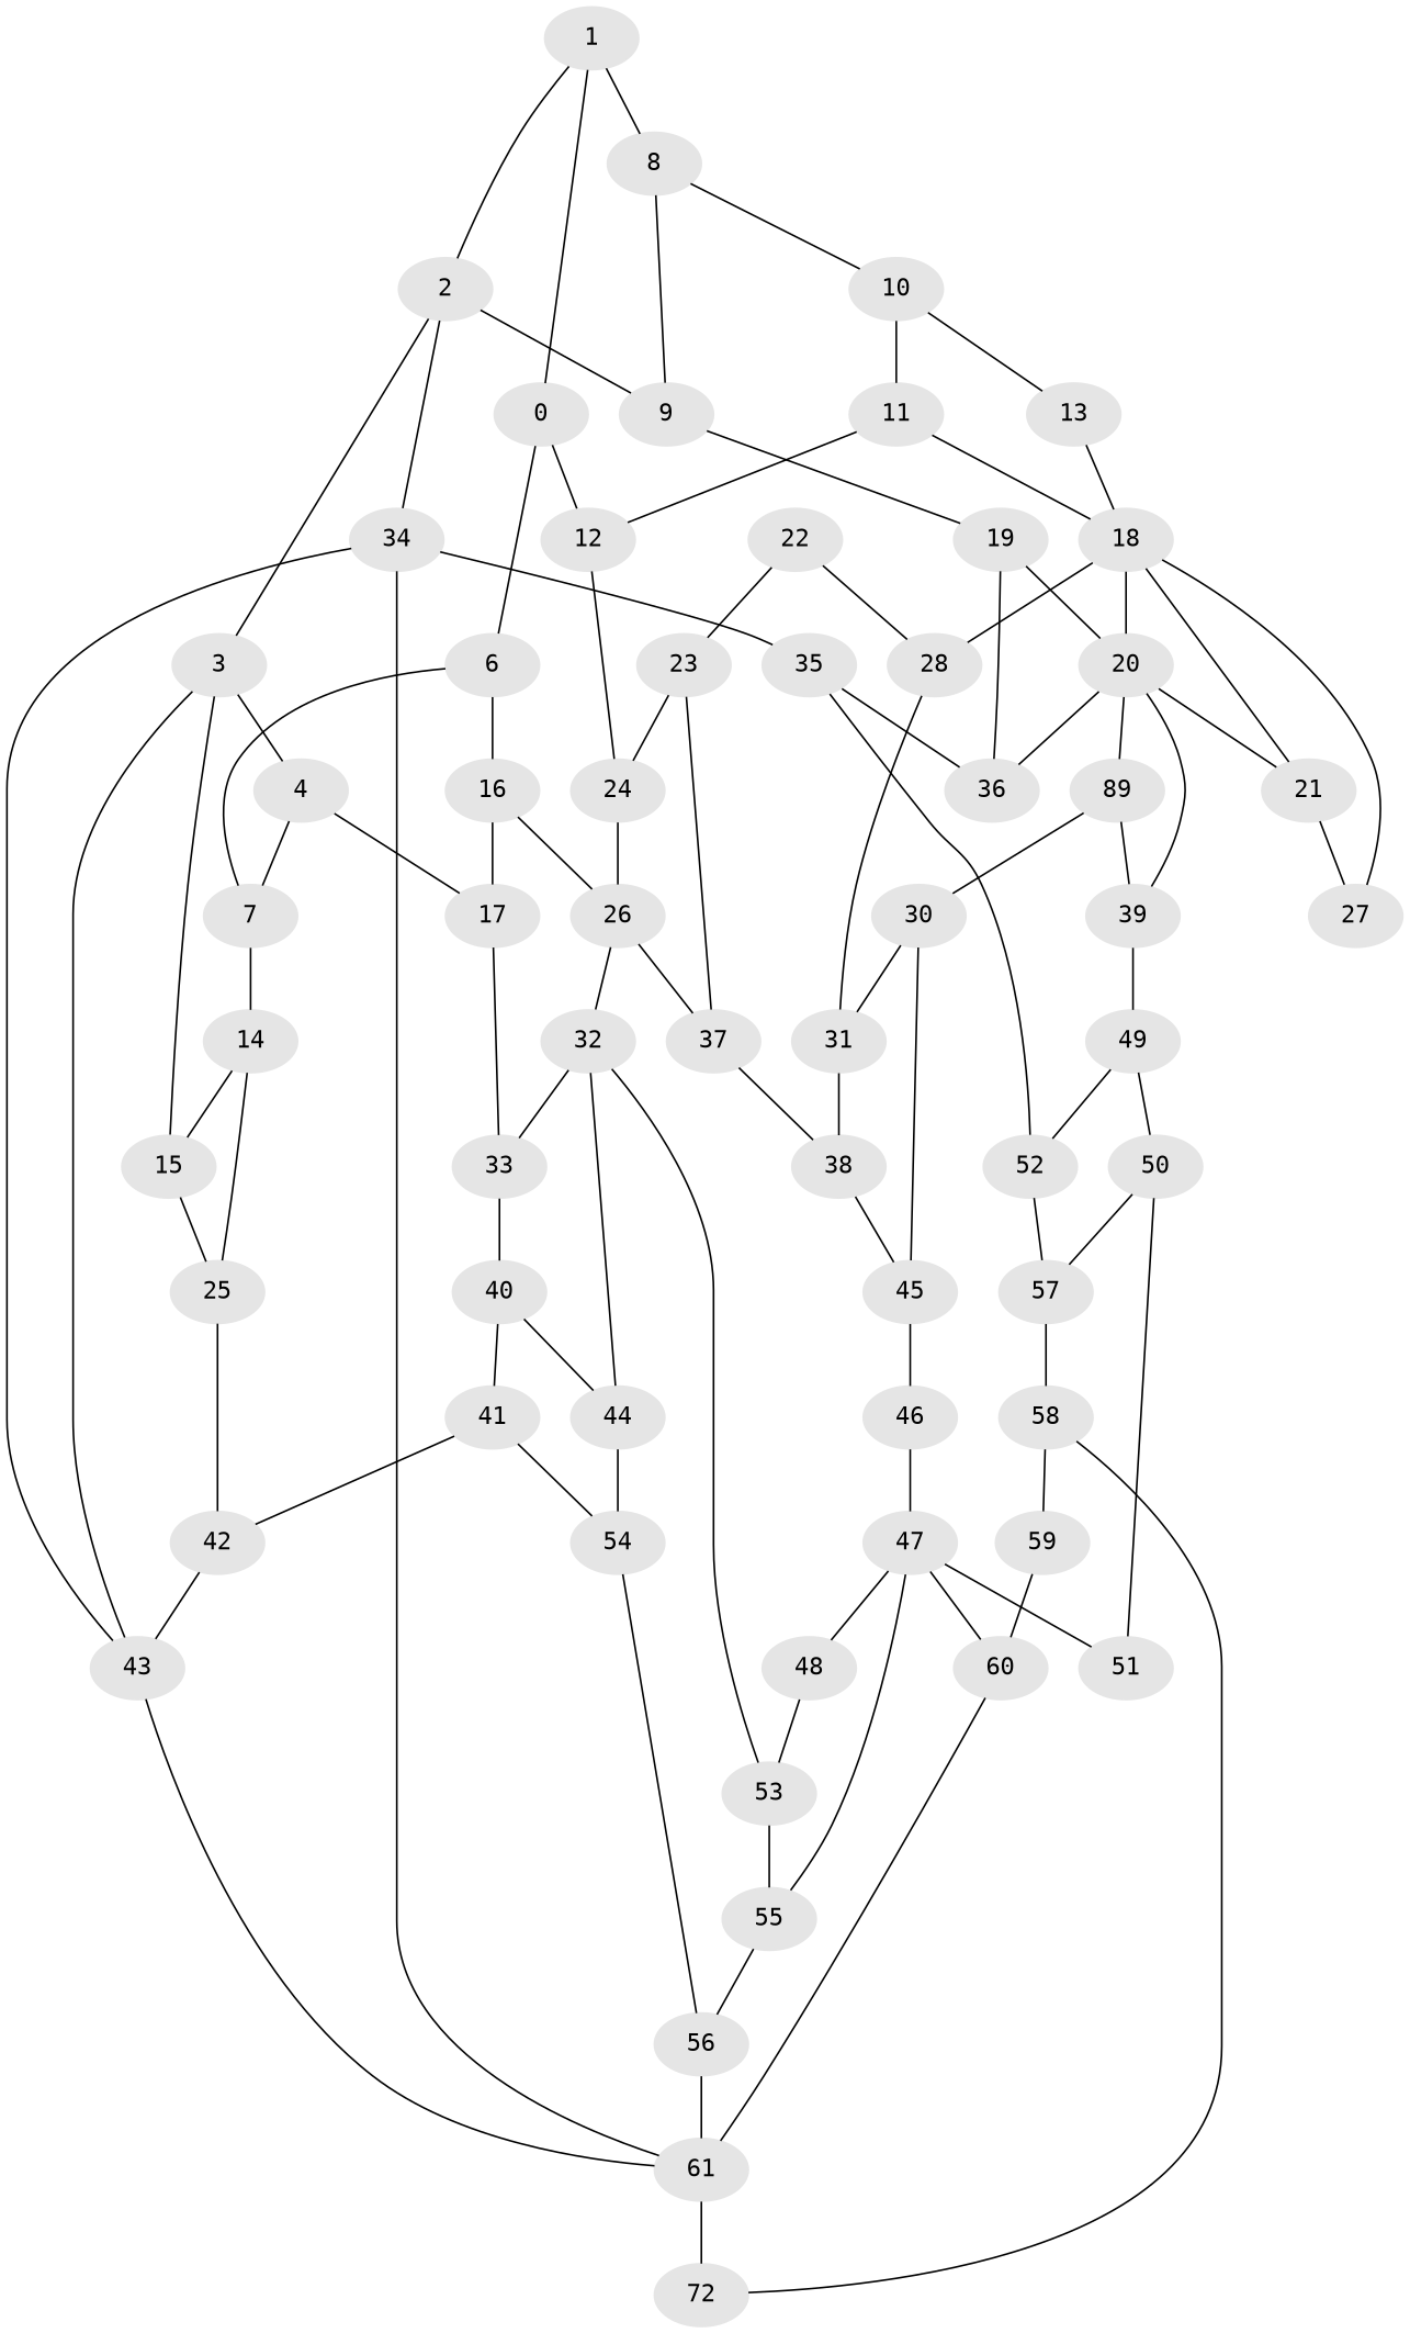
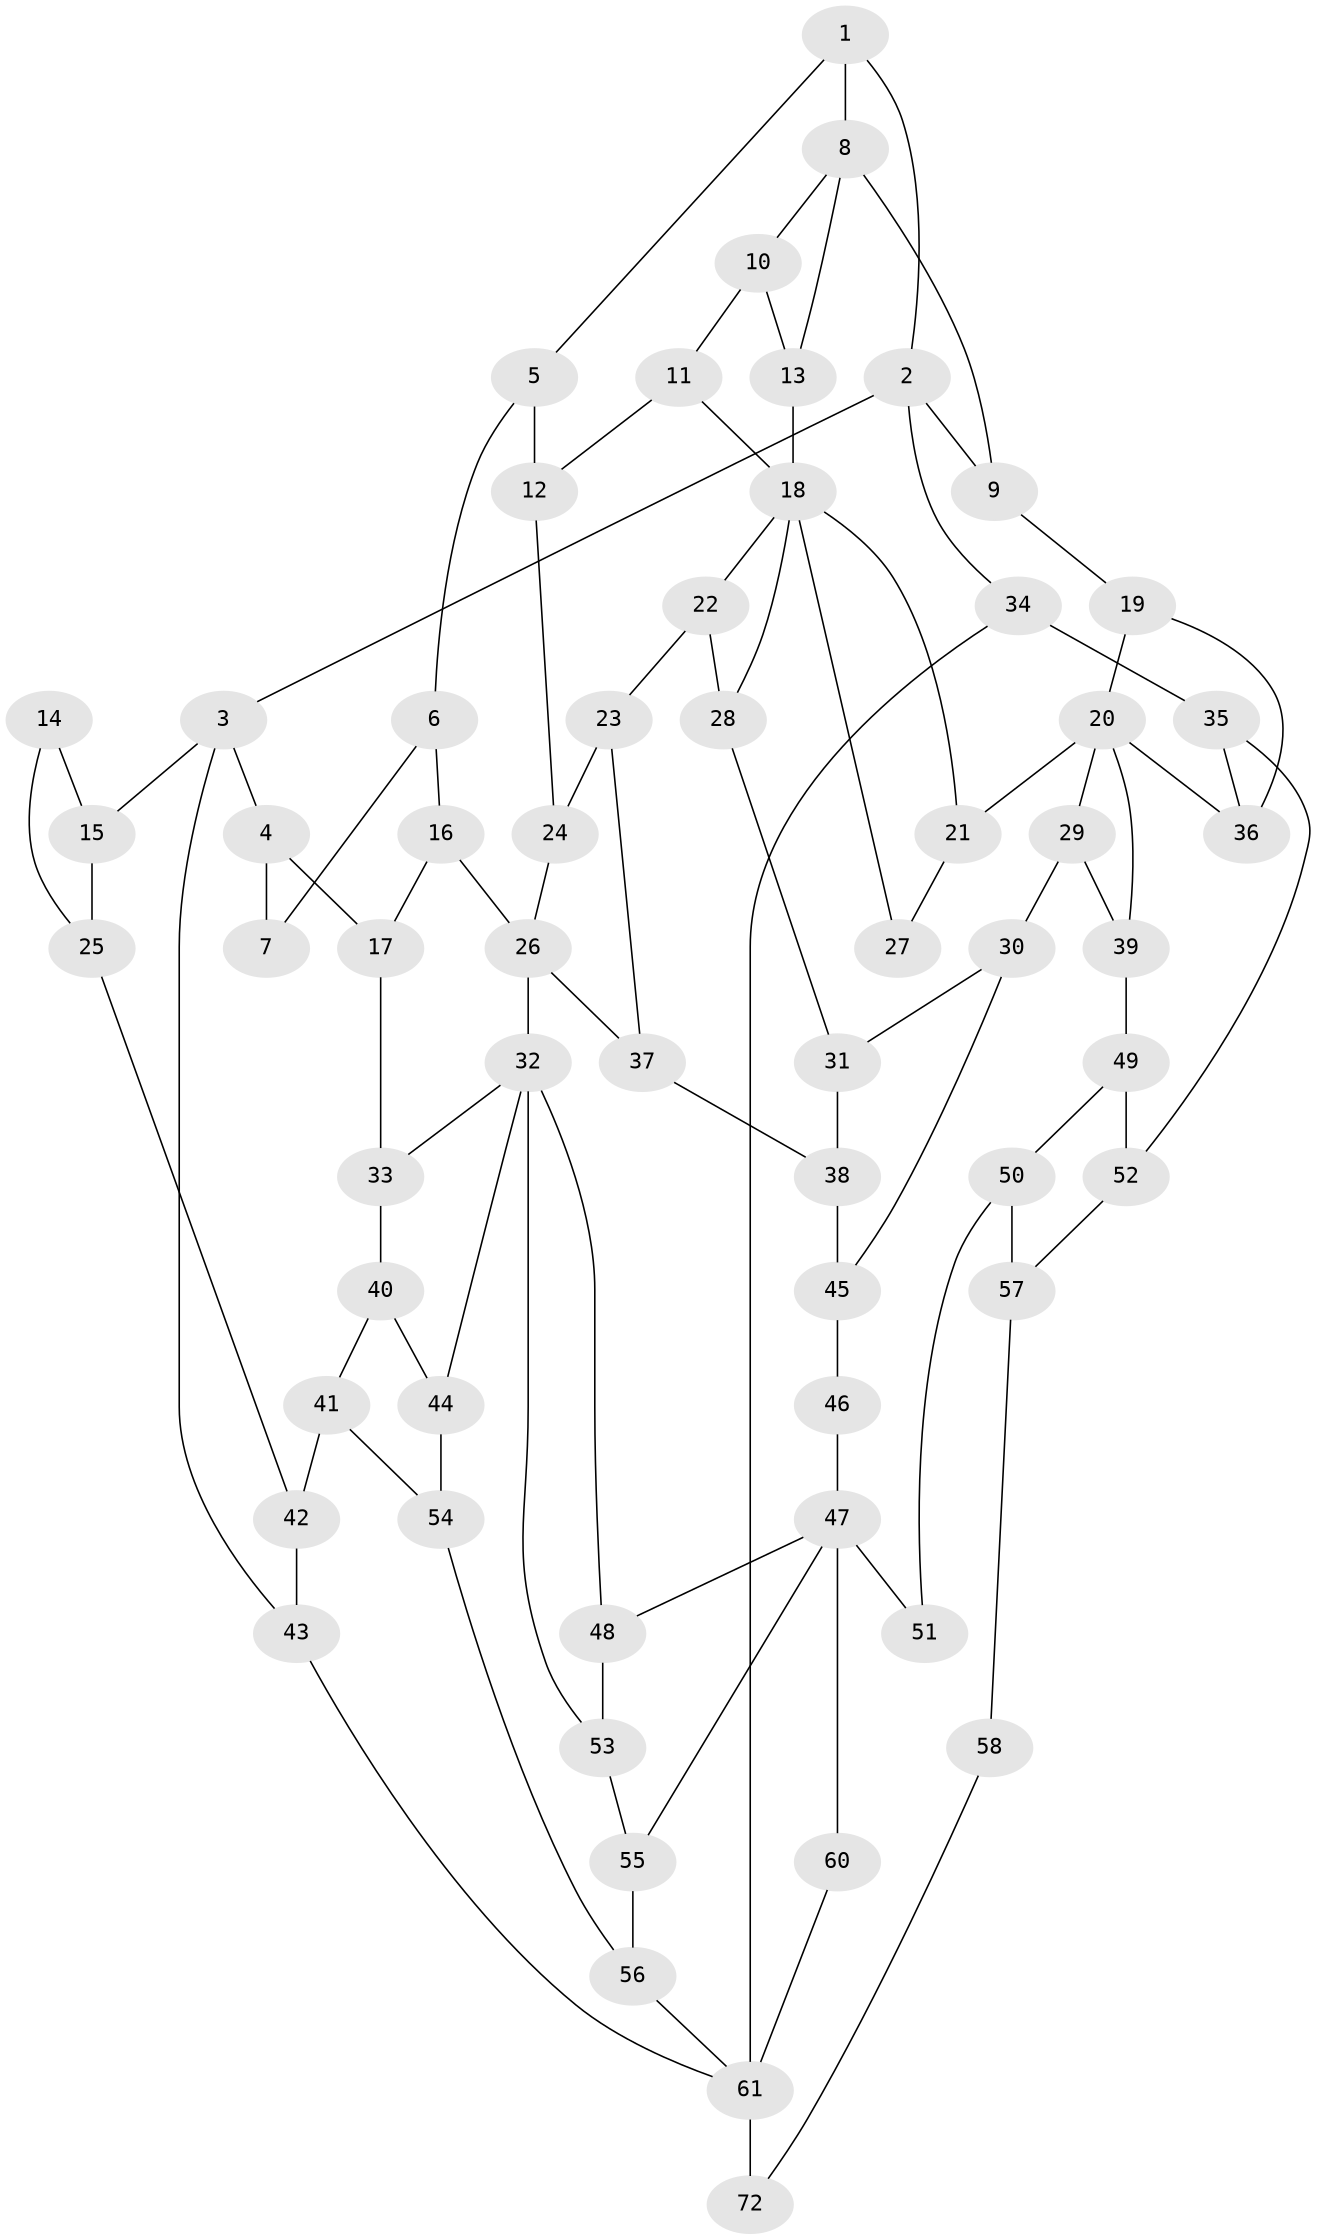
  graph {
    fontname="DejaVu Sans Mono"
    node [color=gray90 fontname="DejaVu Sans Mono" style=filled]
    edge [fontname="DejaVu Sans Mono" weight=1.0]
    1
    2
-   5 [label=0]
+   5
    8
    3
    9
    34
    6
    12
    10
    13
    4
    15
    43
    19
    35
    61
    7
    17
    25
    14
    16
    24
    26
    11
    18
    20
    36
    21
    22
    27
    28
    33
    42
    37
    32
    40
    23
    31
-   29 [label=89]
+   29
    39
    30
    49
    38
    44
    48
    53
    45
    46
    54
    55
    41
    52
    n54 [label=72]
    57
    50
    56
    47
    51
    60
    58
-   59
    1 -- 2
    1 -- 5
    1 -- 8 [weight=2.0]
    2 -- 3
    2 -- 9
    2 -- 34
    5 -- 6
    5 -- 12
    8 -- 9
    8 -- 10
+   8 -- 13
    3 -- 4
    3 -- 15
    3 -- 43
    9 -- 19
-   34 -- 43
    34 -- 35
    34 -- 61
    6 -- 7
    6 -- 16
    12 -- 24
    10 -- 13
    10 -- 11
    13 -- 18
    4 -- 7
    4 -- 17
    15 -- 25
    43 -- 61
    19 -- 20
    19 -- 36
    35 -- 36
    35 -- 52
    61 -- n54 [weight=2.0]
-   7 -- 14
    17 -- 33
    25 -- 42
    14 -- 15
    14 -- 25
    16 -- 17
    16 -- 26
    24 -- 26
    26 -- 37
    26 -- 32 [weight=2.0]
    11 -- 12
    11 -- 18
    18 -- 21
-   18 -- 20
+   18 -- 22
    18 -- 27
    18 -- 28
    20 -- 36
    20 -- 21
    20 -- 29
    20 -- 39
    21 -- 27
    22 -- 28
    22 -- 23
    28 -- 31
    33 -- 40
    42 -- 43
    37 -- 38
    32 -- 33
    32 -- 44
+   32 -- 48
    32 -- 53
    40 -- 44
    40 -- 41
    23 -- 24
    23 -- 37
    31 -- 38
    29 -- 39
    29 -- 30
    39 -- 49
    30 -- 31
    30 -- 45
    49 -- 52
    49 -- 50
    38 -- 45
    44 -- 54
    48 -- 53
    53 -- 55
    45 -- 46
    46 -- 47 [weight=2.0]
    54 -- 56
    55 -- 56
    41 -- 42
    41 -- 54
    52 -- 57
    57 -- 58
    50 -- 57
    50 -- 51
    56 -- 61
    47 -- 48
    47 -- 55
    47 -- 51
    47 -- 60
    60 -- 61
    58 -- n54
-   58 -- 59
-   59 -- 60
  }
